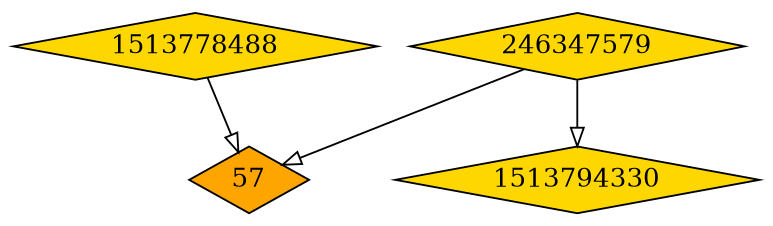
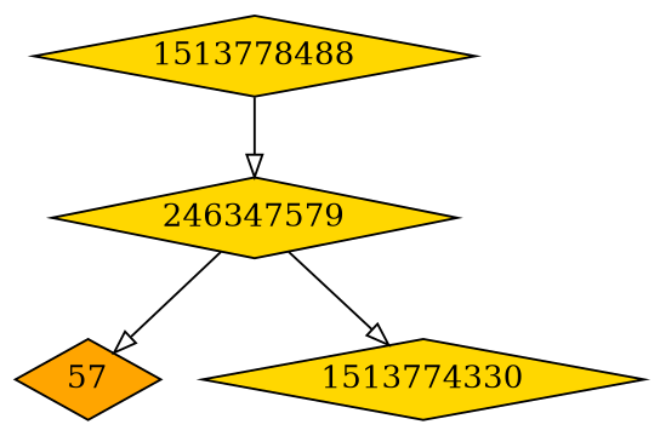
  strict digraph {
    node [fillcolor=gold shape=diamond style=filled]
    edge [arrowhead=onormal]
    n1 [label=246347579]
    1513778488
    57 [fillcolor=orange]
-   1513774330 [label=1513794330]
+   1513774330
    n1 -> 57
    n1 -> 1513774330
-   1513778488 -> 57
+   1513778488 -> n1
  }
